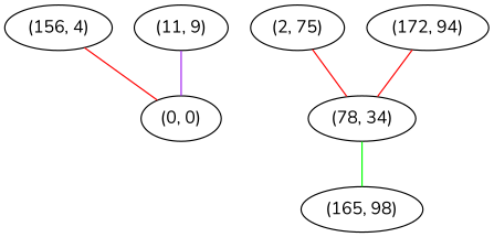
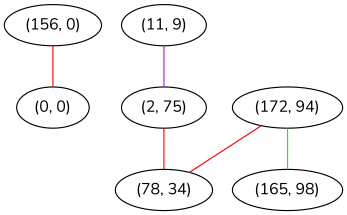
  graph {
    fontname=Nunito
    node [fontname=Nunito]
    edge [color=red fontname=Nunito weight=1]
-   "(156, 4)"
+   "(156, 4)" [label="(156, 0)"]
    "(0, 0)"
    "(11, 9)"
    "(2, 75)"
    "(78, 34)"
    "(172, 94)"
    "(165, 98)"
    "(156, 4)" -- "(0, 0)"
-   "(11, 9)" -- "(0, 0)" [color=purple weight=4]
+   "(11, 9)" -- "(2, 75)" [color=purple weight=4]
    "(2, 75)" -- "(78, 34)"
    "(172, 94)" -- "(78, 34)"
-   "(78, 34)" -- "(165, 98)" [color=green weight=2]
+   "(172, 94)" -- "(165, 98)" [color=green weight=2]
  }
